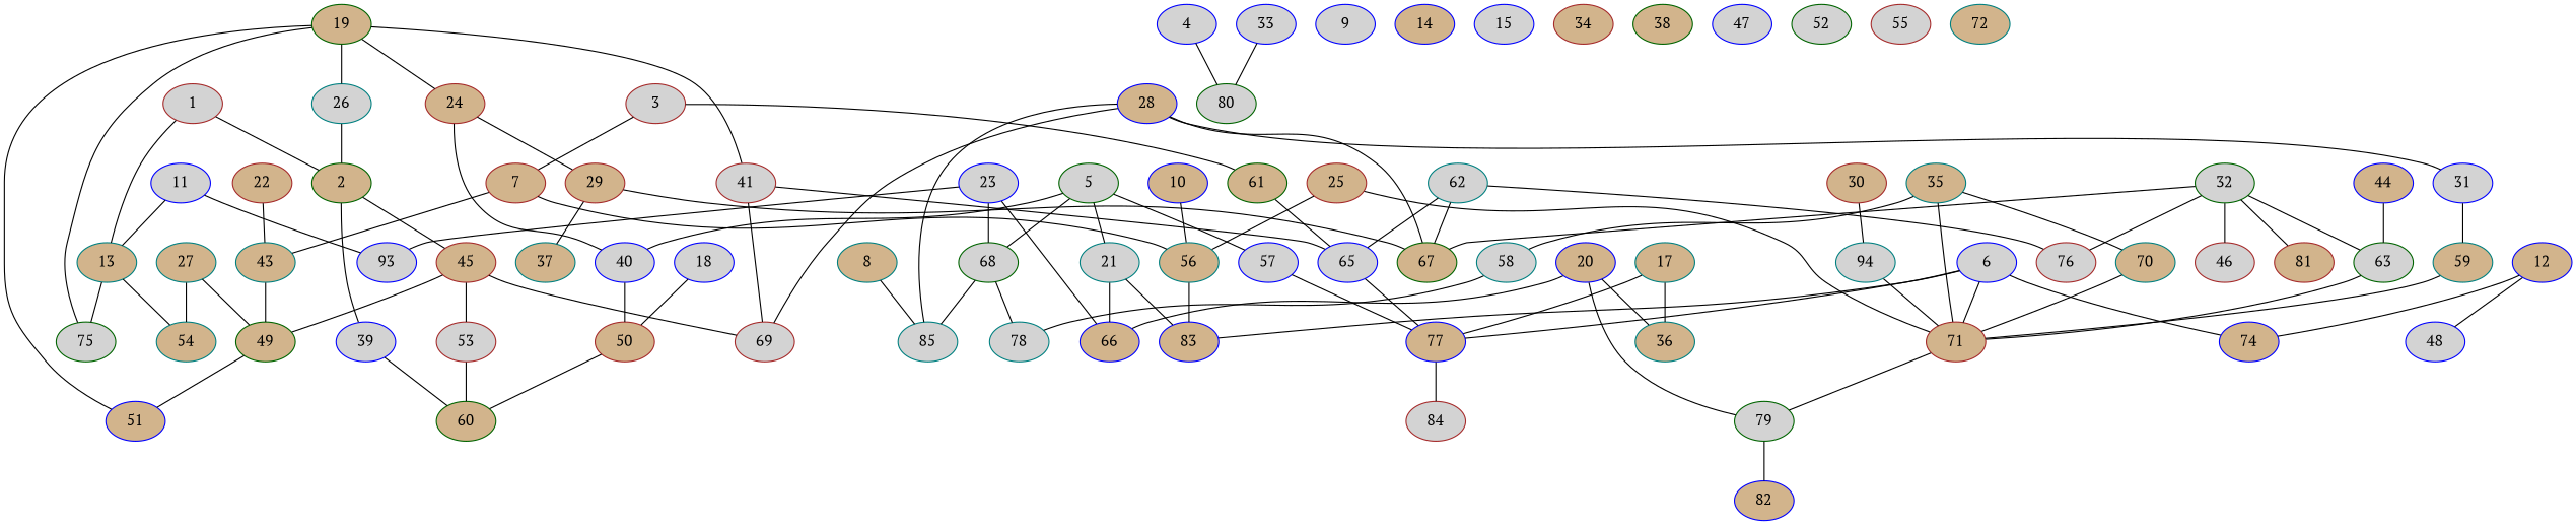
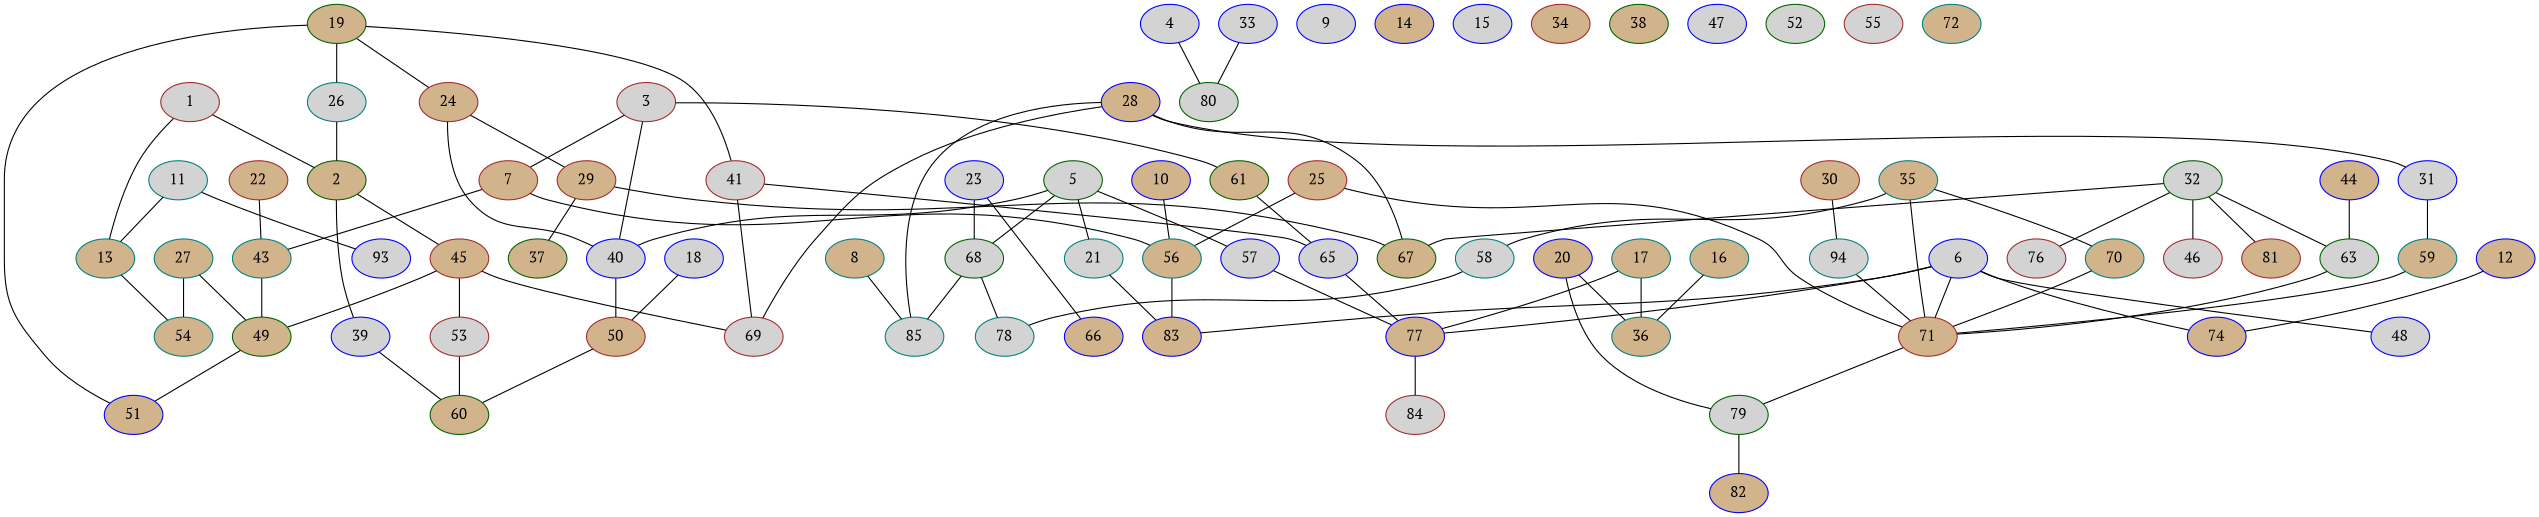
  graph {
    fontname="PT Serif"
    node [color=blue fillcolor=tan fontname="PT Serif" style=filled]
    edge [fontname="PT Serif"]
    1 [color=brown fillcolor=lightgrey]
    2 [color=darkgreen]
    13 [color=teal]
    39 [fillcolor=lightgrey]
    45 [color=brown]
    54 [color=teal]
-   75 [color=darkgreen fillcolor=lightgrey]
    60 [color=darkgreen]
    49 [color=darkgreen]
    69 [color=brown fillcolor=lightgrey]
    53 [color=brown fillcolor=lightgrey]
    3 [color=brown fillcolor=lightgrey]
    7 [color=brown]
    40 [fillcolor=lightgrey]
    61 [color=darkgreen]
    43 [color=teal]
    56 [color=teal]
    50 [color=brown]
    65 [fillcolor=lightgrey]
    4 [fillcolor=lightgrey]
    80 [color=darkgreen fillcolor=lightgrey]
    5 [color=darkgreen fillcolor=lightgrey]
    21 [color=teal fillcolor=lightgrey]
    57 [fillcolor=lightgrey]
    68 [color=darkgreen fillcolor=lightgrey]
    83
    66
    77
    85 [color=teal fillcolor=lightgrey]
    78 [color=teal fillcolor=lightgrey]
    6 [fillcolor=lightgrey]
    48 [fillcolor=lightgrey]
    74
    71 [color=brown]
    84 [color=brown fillcolor=lightgrey]
    8 [color=teal]
    9 [fillcolor=lightgrey]
    10
-   11 [fillcolor=lightgrey]
+   11 [color=teal fillcolor=lightgrey]
    n40 [fillcolor=lightgrey label=93]
    12
    14
    15 [fillcolor=lightgrey]
+   16 [color=teal]
    36 [color=teal]
    17 [color=teal]
    18 [fillcolor=lightgrey]
    19 [color=darkgreen]
    24 [color=brown]
    26 [color=teal fillcolor=lightgrey]
    41 [color=brown fillcolor=lightgrey]
    51
    29 [color=brown]
    20
    79 [color=darkgreen fillcolor=lightgrey]
    82
    22 [color=brown]
    23 [fillcolor=lightgrey]
    67 [color=darkgreen]
-   37 [color=teal]
+   37 [color=darkgreen]
    25 [color=brown]
    27 [color=teal]
    28
    31 [fillcolor=lightgrey]
    59 [color=teal]
    30 [color=brown]
    n67 [color=teal fillcolor=lightgrey label=94]
    32 [color=darkgreen fillcolor=lightgrey]
    46 [color=brown fillcolor=lightgrey]
    63 [color=darkgreen fillcolor=lightgrey]
    76 [color=brown fillcolor=lightgrey]
    81 [color=brown]
    33 [fillcolor=lightgrey]
    34 [color=brown]
    35 [color=teal]
    58 [color=teal fillcolor=lightgrey]
    70 [color=teal]
    38 [color=darkgreen]
    44
    47 [fillcolor=lightgrey]
    52 [color=darkgreen fillcolor=lightgrey]
    55 [color=brown fillcolor=lightgrey]
-   62 [color=teal fillcolor=lightgrey]
    72 [color=teal]
    1 -- 2
    1 -- 13
    2 -- 39
    2 -- 45
    13 -- 54
-   13 -- 75
    39 -- 60
    45 -- 49
    45 -- 69
    45 -- 53
    49 -- 51
    53 -- 60
    3 -- 7
+   3 -- 40
    3 -- 61
    7 -- 43
    7 -- 56
    40 -- 50
    61 -- 65
    43 -- 49
    56 -- 83
    50 -- 60
    65 -- 77
    4 -- 80
    5 -- 40
    5 -- 21
    5 -- 57
    5 -- 68
    21 -- 83
-   21 -- 66
    57 -- 77
    68 -- 85
    68 -- 78
    77 -- 84
    6 -- 83
    6 -- 77
-   12 -- 48
+   6 -- 48
    6 -- 74
    6 -- 71
    71 -- 79
    8 -- 85
    10 -- 56
    11 -- 13
    11 -- n40
    12 -- 74
+   16 -- 36
    17 -- 77
    17 -- 36
    18 -- 50
-   19 -- 75
    19 -- 24
    19 -- 26
    19 -- 41
    19 -- 51
    24 -- 40
    24 -- 29
    26 -- 2
    41 -- 69
    41 -- 65
    29 -- 67
    29 -- 37
-   20 -- 66
    20 -- 36
    20 -- 79
    79 -- 82
    22 -- 43
    23 -- 68
    23 -- 66
-   23 -- n40
    25 -- 56
    25 -- 71
    27 -- 54
    27 -- 49
    28 -- 69
    28 -- 85
    28 -- 67
    28 -- 31
    31 -- 59
    59 -- 71
    30 -- n67
    n67 -- 71
    32 -- 67
    32 -- 46
    32 -- 63
    32 -- 76
    32 -- 81
    63 -- 71
    33 -- 80
    35 -- 71
    35 -- 58
    35 -- 70
    58 -- 78
    70 -- 71
    44 -- 63
-   62 -- 65
-   62 -- 67
-   62 -- 76
  }
